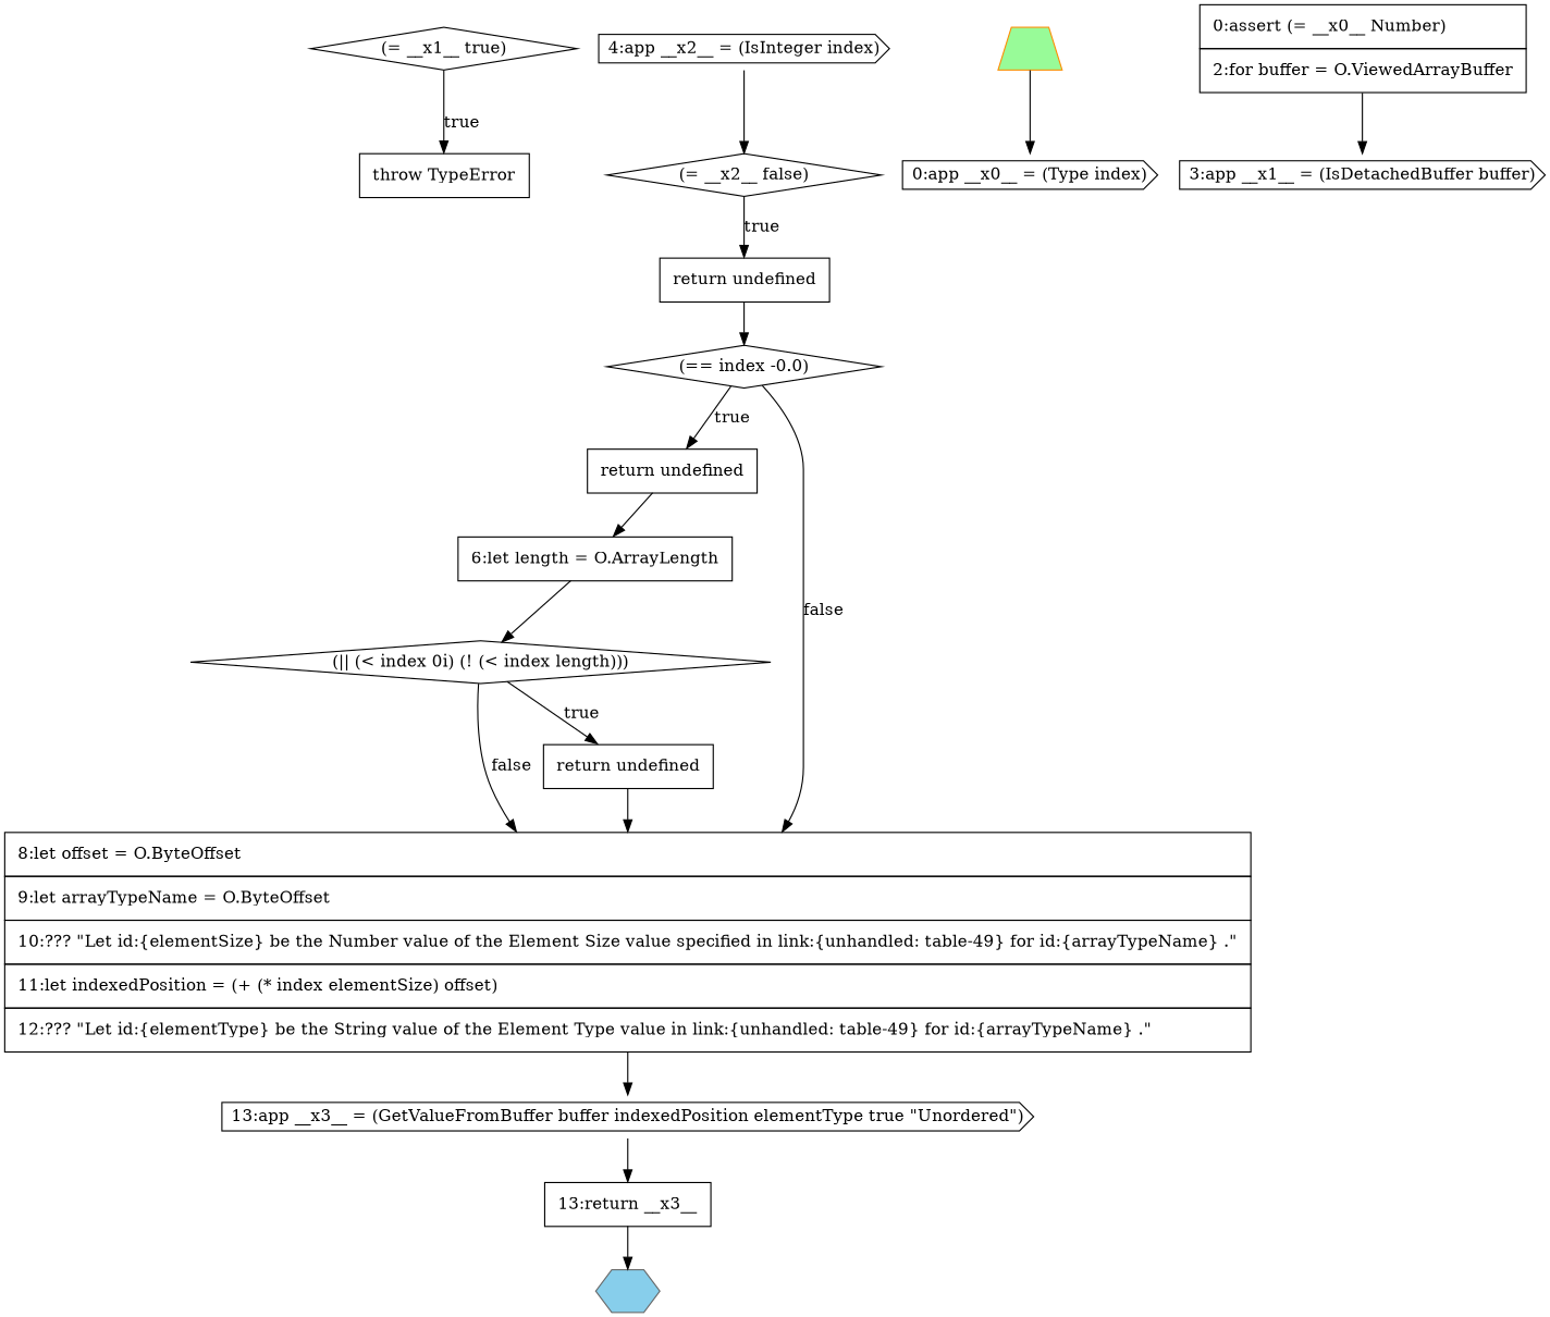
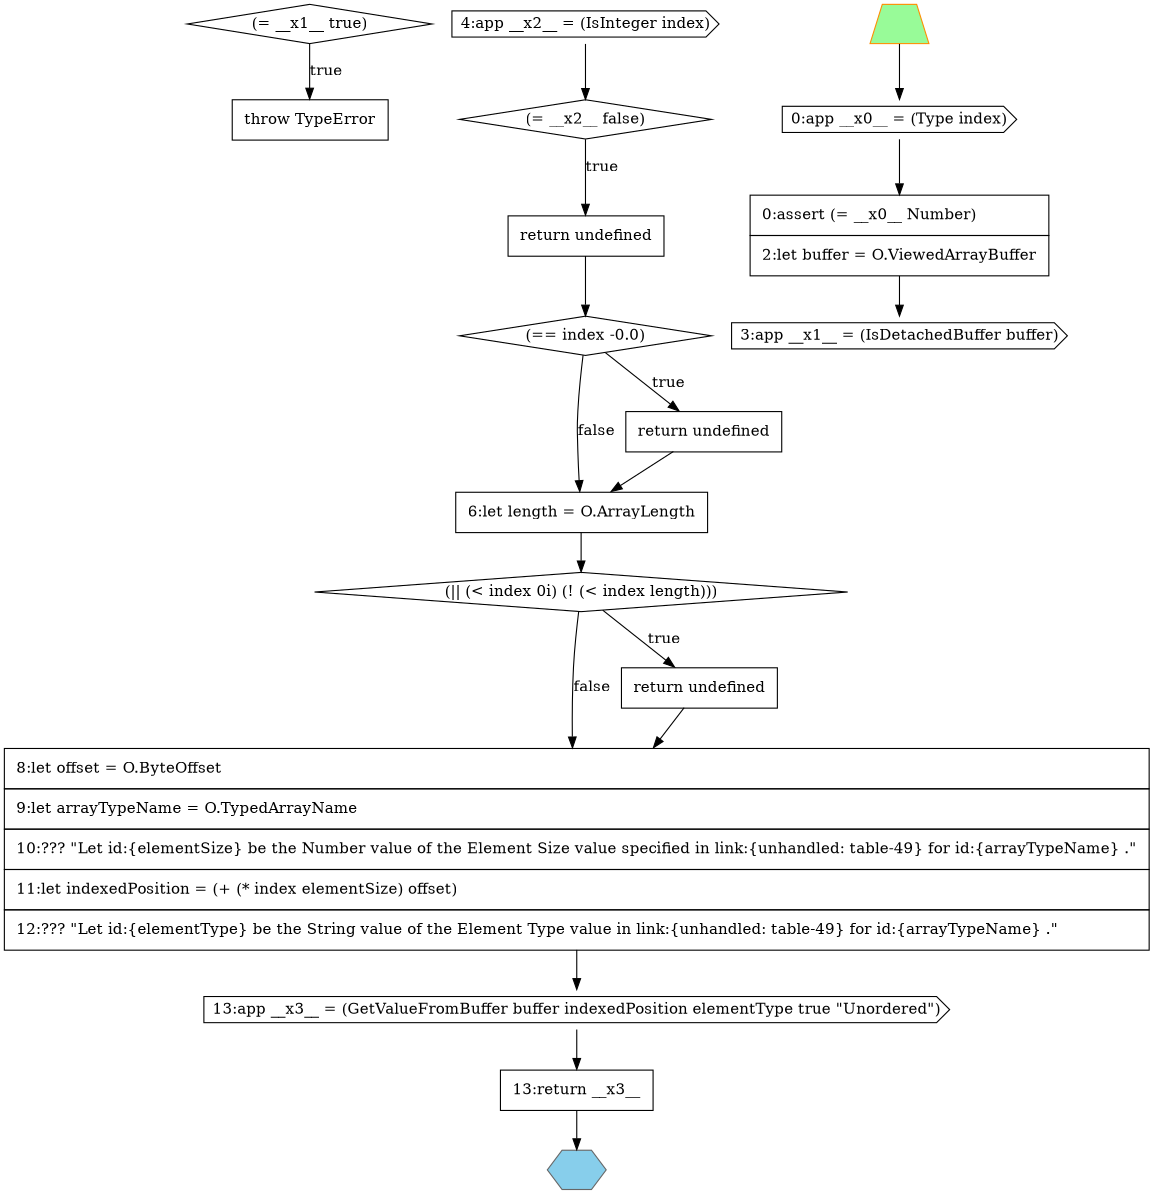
  digraph {
    node [color=black fillcolor=white shape=none style=filled]
    edge [color=black]
    n1 [label=<<font color="black">(= __x1__ true)</font>> shape=diamond]
    n2 [label=<<font color="black">     <table border="0" cellborder="1" cellspacing="0" cellpadding="10">       <tr><td align="left">throw TypeError</td></tr>     </table>   </font>> margin=0]
    n3 [label=<<font color="black">4:app __x2__ = (IsInteger index)</font>> shape=cds]
    n4 [label=<<font color="black">(= __x2__ false)</font>> shape=diamond]
    n5 [label=<<font color="black">     <table border="0" cellborder="1" cellspacing="0" cellpadding="10">       <tr><td align="left">return undefined</td></tr>     </table>   </font>> margin=0]
    n6 [label=<<font color="black">(== index -0.0)</font>> shape=diamond]
    n7 [label=<<font color="black">     <table border="0" cellborder="1" cellspacing="0" cellpadding="10">       <tr><td align="left">6:let length = O.ArrayLength</td></tr>     </table>   </font>> margin=0]
    n8 [label=<<font color="black">     <table border="0" cellborder="1" cellspacing="0" cellpadding="10">       <tr><td align="left">return undefined</td></tr>     </table>   </font>> margin=0]
    n9 [label=<<font color="black">(|| (&lt; index 0i) (! (&lt; index length)))</font>> shape=diamond]
-   n10 [label=<<font color="black">     <table border="0" cellborder="1" cellspacing="0" cellpadding="10">       <tr><td align="left">8:let offset = O.ByteOffset</td></tr>       <tr><td align="left">9:let arrayTypeName = O.ByteOffset</td></tr>       <tr><td align="left">10:??? &quot;Let id:{elementSize} be the Number value of the Element Size value specified in link:{unhandled: table-49} for id:{arrayTypeName} .&quot;</td></tr>       <tr><td align="left">11:let indexedPosition = (+ (* index elementSize) offset)</td></tr>       <tr><td align="left">12:??? &quot;Let id:{elementType} be the String value of the Element Type value in link:{unhandled: table-49} for id:{arrayTypeName} .&quot;</td></tr>     </table>   </font>> margin=0]
+   n10 [label=<<font color="black">     <table border="0" cellborder="1" cellspacing="0" cellpadding="10">       <tr><td align="left">8:let offset = O.ByteOffset</td></tr>       <tr><td align="left">9:let arrayTypeName = O.TypedArrayName</td></tr>       <tr><td align="left">10:??? &quot;Let id:{elementSize} be the Number value of the Element Size value specified in link:{unhandled: table-49} for id:{arrayTypeName} .&quot;</td></tr>       <tr><td align="left">11:let indexedPosition = (+ (* index elementSize) offset)</td></tr>       <tr><td align="left">12:??? &quot;Let id:{elementType} be the String value of the Element Type value in link:{unhandled: table-49} for id:{arrayTypeName} .&quot;</td></tr>     </table>   </font>> margin=0]
    n11 [label=<<font color="black">     <table border="0" cellborder="1" cellspacing="0" cellpadding="10">       <tr><td align="left">return undefined</td></tr>     </table>   </font>> margin=0]
    n12 [label=<<font color="black">13:app __x3__ = (GetValueFromBuffer buffer indexedPosition elementType true &quot;Unordered&quot;)</font>> shape=cds]
    n13 [label=<<font color="black">0:app __x0__ = (Type index)</font>> shape=cds]
-   n14 [label=<<font color="black">     <table border="0" cellborder="1" cellspacing="0" cellpadding="10">       <tr><td align="left">0:assert (= __x0__ Number)</td></tr>       <tr><td align="left">2:for buffer = O.ViewedArrayBuffer</td></tr>     </table>   </font>> margin=0]
+   n14 [label=<<font color="black">     <table border="0" cellborder="1" cellspacing="0" cellpadding="10">       <tr><td align="left">0:assert (= __x0__ Number)</td></tr>       <tr><td align="left">2:let buffer = O.ViewedArrayBuffer</td></tr>     </table>   </font>> margin=0]
    n15 [label=<<font color="black">3:app __x1__ = (IsDetachedBuffer buffer)</font>> shape=cds]
    n16 [label=<<font color="black">     <table border="0" cellborder="1" cellspacing="0" cellpadding="10">       <tr><td align="left">13:return __x3__</td></tr>     </table>   </font>> margin=0]
    n17 [color=gray40 fillcolor=skyblue label=" " shape=hexagon]
    n18 [color=darkorange fillcolor=palegreen label=" " shape=trapezium]
    n1 -> n2 [label=<<font color="black">true</font>>]
    n3 -> n4
    n4 -> n5 [label=<<font color="black">true</font>>]
    n5 -> n6
-   n6 -> n10 [label=<<font color="black">false</font>>]
+   n6 -> n7 [label=<<font color="black">false</font>>]
    n6 -> n8 [label=<<font color="black">true</font>>]
    n7 -> n9
    n8 -> n7
    n9 -> n10 [label=<<font color="black">false</font>>]
    n9 -> n11 [label=<<font color="black">true</font>>]
    n10 -> n12
    n11 -> n10
    n12 -> n16
+   n13 -> n14
    n14 -> n15
    n16 -> n17
    n18 -> n13
  }
